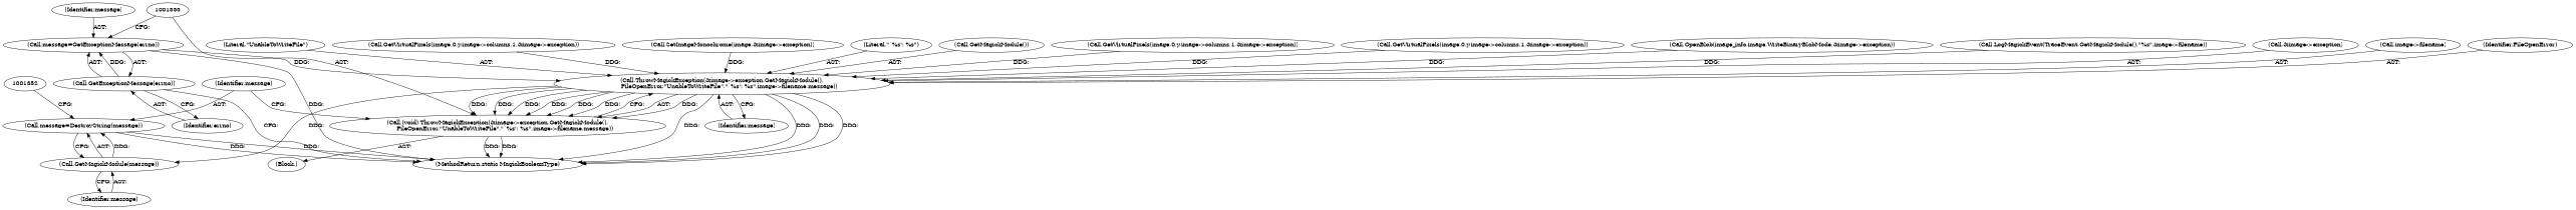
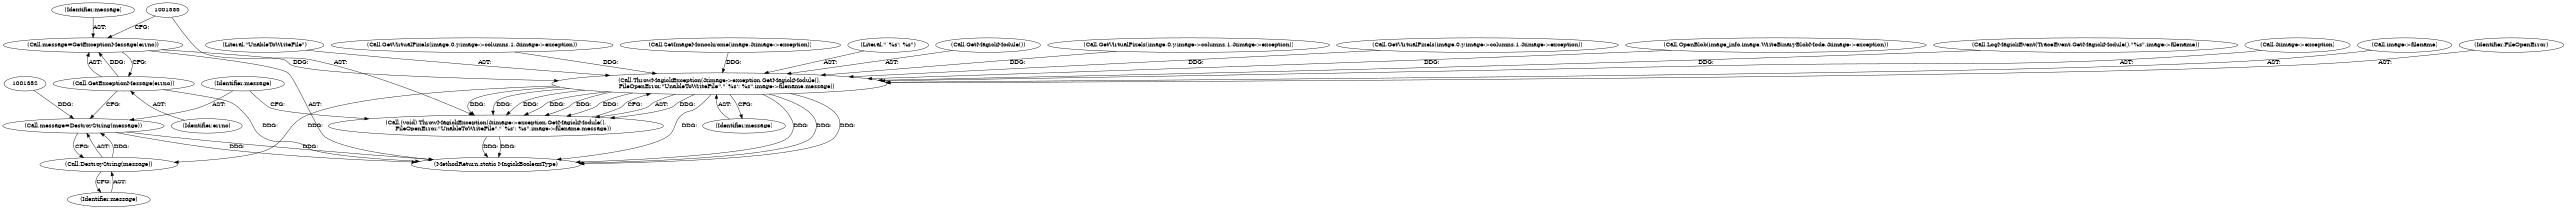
  digraph {
    fontname="DejaVu Serif"
    node [fontname="DejaVu Serif"]
    edge [fontname="DejaVu Serif"]
    n1 [label="(Call,message=GetExceptionMessage(errno))"]
    n2 [label="(Call,GetExceptionMessage(errno))"]
    n3 [label="(Call,ThrowMagickException(&image->exception,GetMagickModule(),\n        FileOpenError,\"UnableToWriteFile\",\"`%s': %s\",image->filename,message))"]
    n4 [label="(MethodReturn,static MagickBooleanType)"]
    n5 [label="(Identifier,errno)"]
    n6 [label="(Call,(void) ThrowMagickException(&image->exception,GetMagickModule(),\n        FileOpenError,\"UnableToWriteFile\",\"`%s': %s\",image->filename,message))"]
-   n7 [label="(Call,GetMagickModule(message))"]
+   n7 [label="(Call,DestroyString(message))"]
    n8 [label="(Identifier,message)"]
-   n9 [label="(Block,)"]
    n10 [label="(Call,message=DestroyString(message))"]
    n11 [label="(Identifier,message)"]
    n12 [label="(Literal,\"UnableToWriteFile\")"]
    n13 [label="(Call,GetVirtualPixels(image,0,y,image->columns,1,&image->exception))"]
    n14 [label="(Identifier,message)"]
    n15 [label="(Call,SetImageMonochrome(image,&image->exception))"]
    n16 [label="(Literal,\"`%s': %s\")"]
    n17 [label="(Call,GetMagickModule())"]
    n18 [label="(Call,GetVirtualPixels(image,0,y,image->columns,1,&image->exception))"]
    n19 [label="(Call,GetVirtualPixels(image,0,y,image->columns,1,&image->exception))"]
    n20 [label="(Call,OpenBlob(image_info,image,WriteBinaryBlobMode,&image->exception))"]
    n21 [label="(Call,LogMagickEvent(TraceEvent,GetMagickModule(),\"%s\",image->filename))"]
    n22 [label="(Call,&image->exception)"]
    n23 [label="(Identifier,message)"]
    n24 [label="(Call,image->filename)"]
    n25 [label="(Identifier,FileOpenError)"]
    1001333
    1001352
-   n1 -> n2 [label="AST: "]
+   n1 -> n2 [label="CFG: "]
    n1 -> n3 [label="DDG: "]
-   n1 -> n4 [label="DDG: "]
+   n1 -> n4 [label="AST: "]
    n2 -> n1 [label="AST: "]
    n2 -> n1 [label="DDG: "]
-   n2 -> n4 [label="CFG: "]
-   n2 -> n5 [label="CFG: "]
+   n2 -> n4 [label="DDG: "]
+   n2 -> n10 [label="CFG: "]
    n3 -> n4 [label="DDG: "]
    n3 -> n4 [label="DDG: "]
    n3 -> n4 [label="DDG: "]
    n3 -> n4 [label="DDG: "]
    n3 -> n6 [label="AST: "]
    n3 -> n6 [label="DDG: "]
    n3 -> n6 [label="DDG: "]
    n3 -> n6 [label="DDG: "]
    n3 -> n6 [label="DDG: "]
    n3 -> n6 [label="DDG: "]
    n3 -> n6 [label="DDG: "]
    n3 -> n6 [label="DDG: "]
    n3 -> n7 [label="DDG: "]
    n3 -> n8 [label="CFG: "]
    n5 -> n2 [label="AST: "]
    n6 -> n3 [label="CFG: "]
    n6 -> n4 [label="DDG: "]
    n6 -> n4 [label="DDG: "]
-   n6 -> n9 [label="AST: "]
    n7 -> n10 [label="AST: "]
    n7 -> n10 [label="DDG: "]
    n7 -> n11 [label="CFG: "]
    n8 -> n3 [label="AST: "]
    n10 -> n4 [label="DDG: "]
    n10 -> n4 [label="DDG: "]
    n10 -> n7 [label="CFG: "]
    n11 -> n7 [label="AST: "]
    n12 -> n3 [label="AST: "]
    n13 -> n3 [label="DDG: "]
    n14 -> n1 [label="AST: "]
    n15 -> n3 [label="DDG: "]
    n16 -> n3 [label="AST: "]
    n17 -> n3 [label="AST: "]
    n18 -> n3 [label="DDG: "]
    n19 -> n3 [label="DDG: "]
    n20 -> n3 [label="DDG: "]
    n21 -> n3 [label="DDG: "]
    n22 -> n3 [label="AST: "]
    n23 -> n6 [label="CFG: "]
    n23 -> n10 [label="AST: "]
    n24 -> n3 [label="AST: "]
    n25 -> n3 [label="AST: "]
    1001333 -> n1 [label="CFG: "]
    1001333 -> n6 [label="AST: "]
-   1001352 -> n10 [label="CFG: "]
+   1001352 -> n10 [label="DDG: "]
  }
